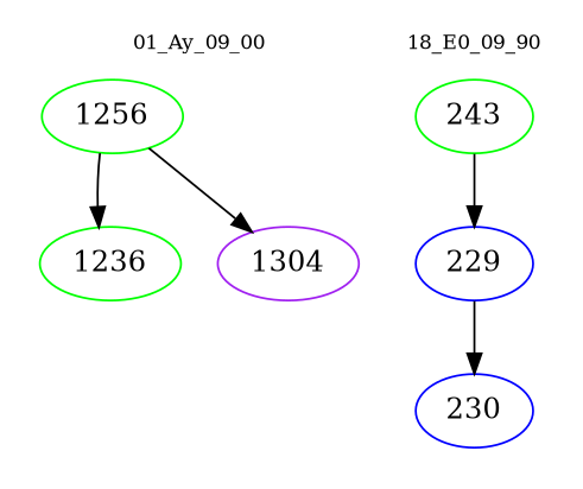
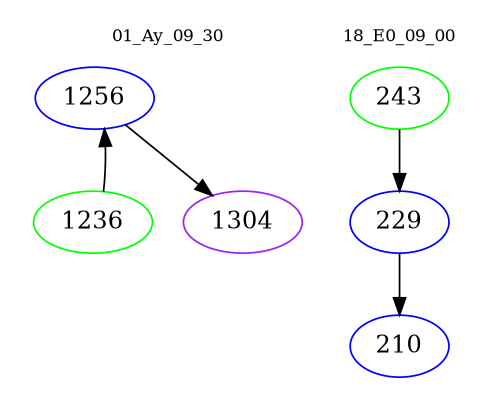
  digraph {
    node [color=blue]
    edge [color=black]
-   n1 [color=green label=1256]
+   n1 [label=1256]
    n2 [color=green label=1236]
    n3 [color=purple label=1304]
    n4 [label=229]
-   n5 [label=230]
+   n5 [label=210]
    n6 [color=green label=243]
    subgraph cluster_1 {
      color=white
      fontsize=10
-     label="01_Ay_09_00"
+     label="01_Ay_09_30"
      n1
      n2
      n3
    }
    subgraph cluster_2 {
      color=white
      fontsize=10
-     label="18_E0_09_90"
+     label="18_E0_09_00"
      n4
      n5
      n6
    }
-   n1 -> n2
+   n2 -> n1
    n1 -> n3
    n4 -> n5
    n6 -> n4
  }
